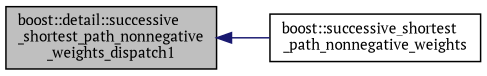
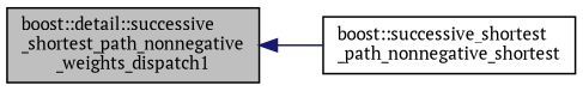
  digraph {
    rankdir=LR
    fontname="PT Serif"
    node [color=black fontname="PT Serif" fontsize=10 shape=record style=filled]
    n1 [fillcolor=grey75 fontcolor=black height=0.2 label="boost::detail::successive\l_shortest_path_nonnegative\l_weights_dispatch1" width=0.4]
-   n2 [fillcolor=white height=0.2 label="boost::successive_shortest\l_path_nonnegative_weights" width=0.4]
+   n2 [fillcolor=white height=0.2 label="boost::successive_shortest\l_path_nonnegative_shortest" width=0.4]
    n1 -> n2 [color=midnightblue dir=back fontname="PT Serif" fontsize=10 labelfontname=Helvetica labelfontsize=10 style=solid]
  }
